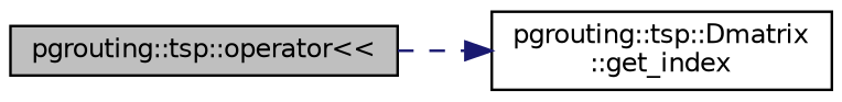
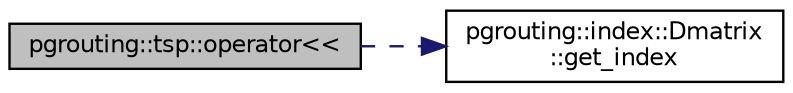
  digraph {
    rankdir=LR
    node [color=black fontname=Helvetica fontsize=10 shape=record style=filled]
    n1 [fillcolor=grey75 fontcolor=black height=0.2 label="pgrouting::tsp::operator\<\<" width=0.4]
-   n2 [fillcolor=white height=0.2 label="pgrouting::tsp::Dmatrix\l::get_index" width=0.4]
+   n2 [fillcolor=white height=0.2 label="pgrouting::index::Dmatrix\l::get_index" width=0.4]
    n1 -> n2 [color=midnightblue fontname=Helvetica fontsize=10 labelfontname=Helvetica labelfontsize=10 style=dashed arrowhead=normal]
  }
